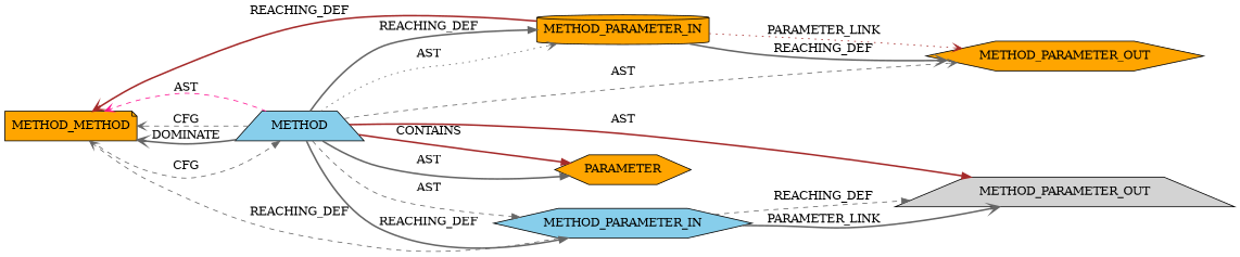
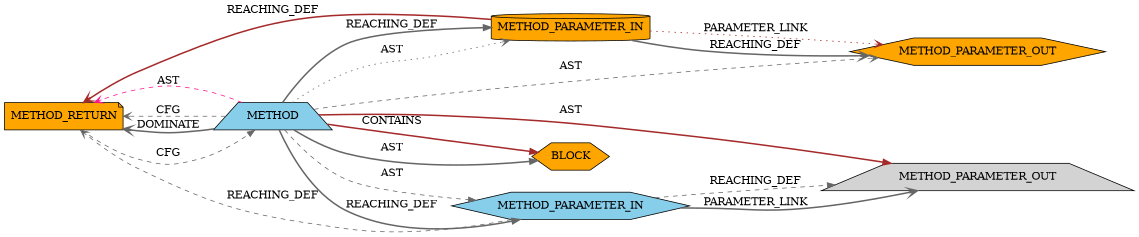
  digraph {
    rankdir=LR
    node [CODE="<empty>" EVALUATION_STRATEGY=BY_VALUE ORDER=2 TYPE_FULL_NAME=ANY fillcolor=orange shape=hexagon style=filled IS_VARIADIC=false]
    edge [arrowhead=vee color=gray40 style=bold]
-   n1 [CODE=RET label=METHOD_METHOD shape=note IS_VARIADIC=""]
+   n1 [CODE=RET label=METHOD_RETURN shape=note IS_VARIADIC=""]
    n2 [AST_PARENT_FULL_NAME="<global>" AST_PARENT_TYPE=NAMESPACE_BLOCK FILENAME="<empty>" FULL_NAME="<operator>.greaterEqualsThan" IS_EXTERNAL=true NAME="<operator>.greaterEqualsThan" ORDER=0 fillcolor=skyblue label=METHOD shape=trapezium EVALUATION_STRATEGY="" TYPE_FULL_NAME="" IS_VARIADIC=""]
    n3 [CODE=p1 INDEX=1 NAME=p1 ORDER=1 fillcolor=lightgrey label=METHOD_PARAMETER_OUT shape=trapezium]
-   n4 [ARGUMENT_INDEX=1 ORDER=1 label=PARAMETER EVALUATION_STRATEGY="" IS_VARIADIC=""]
+   n4 [ARGUMENT_INDEX=1 ORDER=1 label=BLOCK EVALUATION_STRATEGY="" IS_VARIADIC=""]
    n5 [CODE=p1 INDEX=1 NAME=p1 ORDER=1 fillcolor=skyblue label=METHOD_PARAMETER_IN]
    n6 [CODE=p2 INDEX=2 NAME=p2 label=METHOD_PARAMETER_OUT]
    n7 [CODE=p2 INDEX=2 NAME=p2 label=METHOD_PARAMETER_IN shape=cylinder]
    n1 -> n2 [arrowhead=normal label=CFG style=dashed]
    n2 -> n1 [color=deeppink label=AST style=dashed]
    n2 -> n1 [label=CFG style=dashed]
    n2 -> n1 [label=DOMINATE]
    n2 -> n3 [arrowhead=normal color=brown label=AST]
    n2 -> n4 [arrowhead=normal color=brown label=CONTAINS]
    n2 -> n4 [arrowhead=normal label=AST]
    n2 -> n5 [arrowhead=normal label=AST style=dashed]
    n2 -> n5 [arrowhead=normal label=REACHING_DEF]
    n2 -> n6 [label=AST style=dashed]
    n2 -> n7 [label=AST style=dotted]
    n2 -> n7 [arrowhead=normal label=REACHING_DEF]
    n5 -> n1 [VARIABLE=p1 label=REACHING_DEF style=dashed]
    n5 -> n3 [VARIABLE=p1 arrowhead=normal label=REACHING_DEF style=dashed]
    n5 -> n3 [label=PARAMETER_LINK]
    n7 -> n1 [VARIABLE=p2 color=brown label=REACHING_DEF]
    n7 -> n6 [VARIABLE=p2 label=REACHING_DEF]
    n7 -> n6 [color=brown label=PARAMETER_LINK style=dotted]
  }
